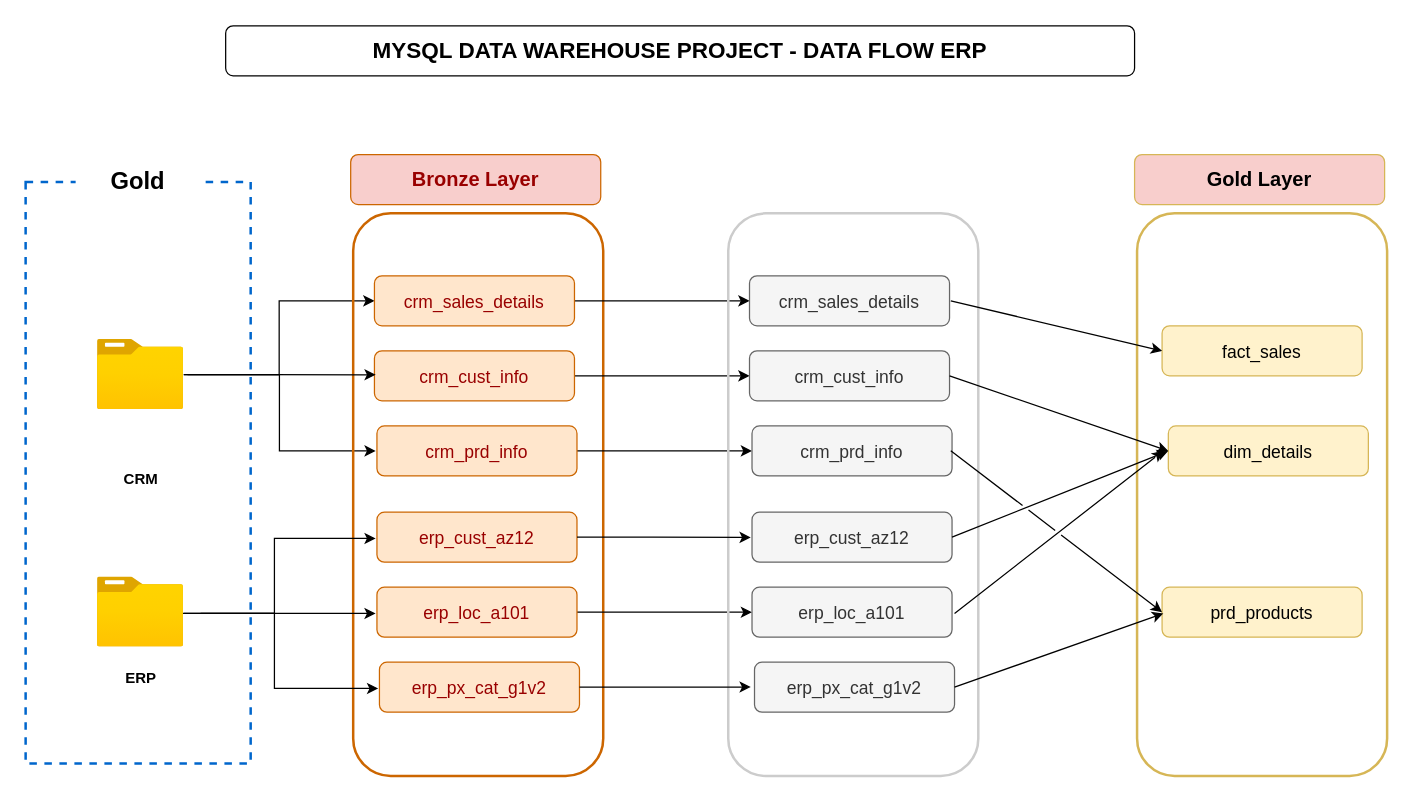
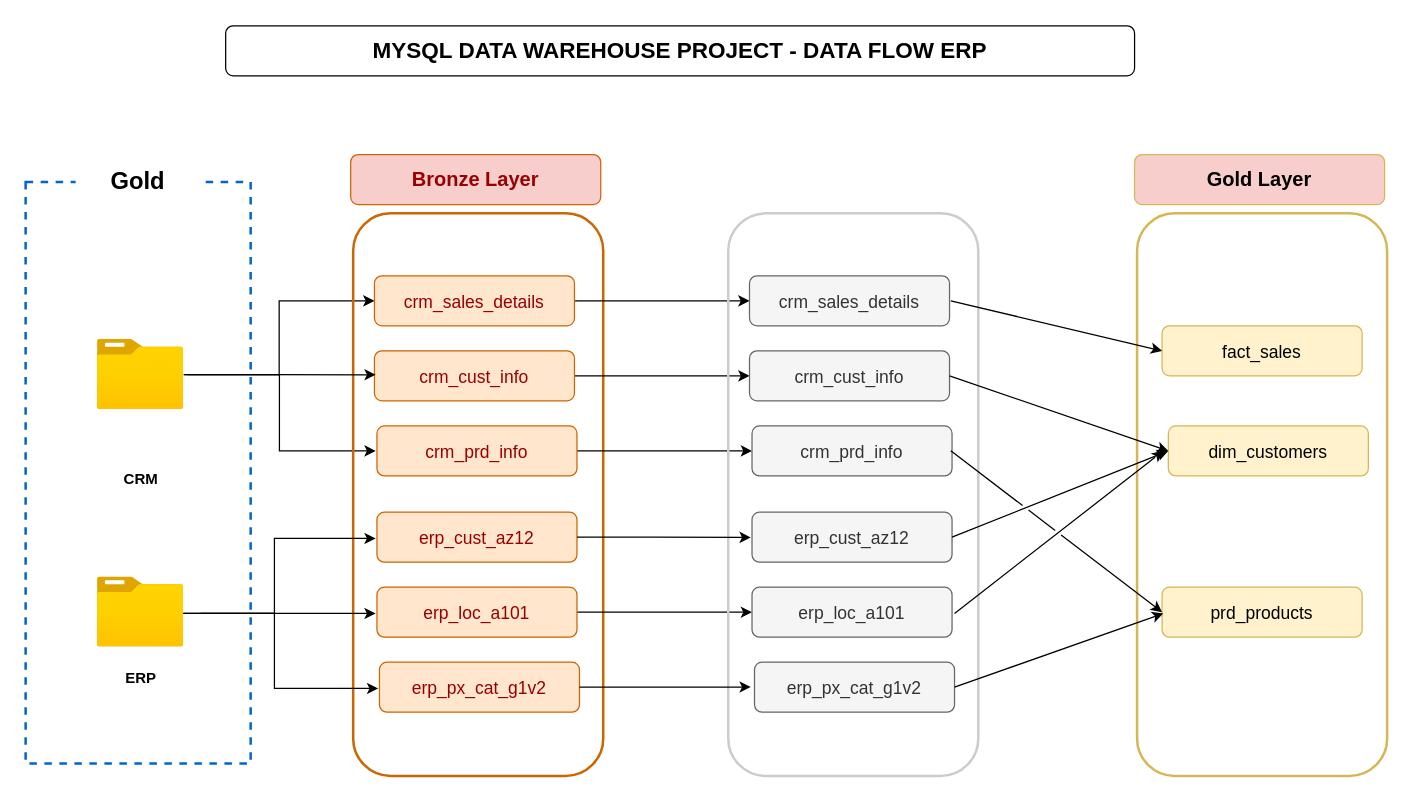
  <mxCell id="0" />
  <mxCell id="1" parent="0" />
  <mxCell id="2" value="" style="rounded=0;whiteSpace=wrap;html=1;strokeColor=#0066CC;dashed=1;strokeWidth=2;" parent="1" vertex="1"><mxGeometry x="20" y="145" width="180" height="465" as="geometry" /></mxCell>
  <mxCell id="3" value="Gold" style="rounded=0;whiteSpace=wrap;html=1;fillColor=#FFFFFF;strokeColor=none;fontStyle=1;fontSize=19;" parent="1" vertex="1"><mxGeometry x="60" y="130" width="100" height="30" as="geometry" /></mxCell>
  <mxCell id="4" style="edgeStyle=orthogonalEdgeStyle;rounded=0;orthogonalLoop=1;jettySize=auto;html=1;" parent="1" edge="1"><mxGeometry relative="1" as="geometry"><Array as="points"><mxPoint x="223" y="299" /><mxPoint x="223" y="360" /></Array><mxPoint x="149.5" y="299" as="sourcePoint" /><mxPoint x="300" y="360" as="targetPoint" /></mxGeometry></mxCell>
  <mxCell id="5" style="edgeStyle=orthogonalEdgeStyle;rounded=0;orthogonalLoop=1;jettySize=auto;html=1;entryX=0;entryY=0.5;entryDx=0;entryDy=0;" parent="1" source="6" target="12" edge="1"><mxGeometry relative="1" as="geometry" /></mxCell>
  <mxCell id="6" value="" style="image;aspect=fixed;html=1;points=[];align=center;fontSize=12;image=img/lib/azure2/general/Folder_Blank.svg;" parent="1" vertex="1"><mxGeometry x="77.5" y="271" width="69" height="56.0" as="geometry" /></mxCell>
  <mxCell id="7" value="CRM" style="rounded=0;whiteSpace=wrap;html=1;strokeColor=none;fontStyle=1" parent="1" vertex="1"><mxGeometry x="77.5" y="373" width="69" height="20" as="geometry" /></mxCell>
  <mxCell id="8" value="ERP" style="rounded=0;whiteSpace=wrap;html=1;strokeColor=none;fontStyle=1" parent="1" vertex="1"><mxGeometry x="77.5" y="532" width="69" height="20" as="geometry" /></mxCell>
  <mxCell id="9" value="" style="rounded=1;whiteSpace=wrap;html=1;fillColor=none;strokeColor=#CC6600;strokeWidth=2;fontColor=#990000;" parent="1" vertex="1"><mxGeometry x="282" y="170" width="200" height="450" as="geometry" /></mxCell>
  <mxCell id="10" value="Bronze Layer" style="rounded=1;whiteSpace=wrap;html=1;fontSize=16;fontStyle=1;fillColor=#f8cecc;strokeColor=#CC6600;fontColor=#990000;" parent="1" vertex="1"><mxGeometry x="280" y="123" width="200" height="40" as="geometry" /></mxCell>
  <mxCell id="11" style="edgeStyle=orthogonalEdgeStyle;rounded=0;orthogonalLoop=1;jettySize=auto;html=1;entryX=0;entryY=0.5;entryDx=0;entryDy=0;" parent="1" source="12" target="27" edge="1"><mxGeometry relative="1" as="geometry" /></mxCell>
  <mxCell id="12" value="&lt;font style=&quot;font-size: 14px; font-weight: normal;&quot;&gt;crm_sales_details&lt;/font&gt;" style="rounded=1;whiteSpace=wrap;html=1;fontSize=16;fontStyle=1;fillColor=#ffe6cc;strokeColor=#CC6600;fontColor=#990000;" parent="1" vertex="1"><mxGeometry x="299" y="220" width="160" height="40" as="geometry" /></mxCell>
  <mxCell id="13" style="edgeStyle=orthogonalEdgeStyle;rounded=0;orthogonalLoop=1;jettySize=auto;html=1;entryX=0;entryY=0.5;entryDx=0;entryDy=0;" parent="1" source="14" target="28" edge="1"><mxGeometry relative="1" as="geometry" /></mxCell>
  <mxCell id="14" value="&lt;font style=&quot;font-size: 14px; font-weight: normal;&quot;&gt;crm_cust_info&lt;/font&gt;" style="rounded=1;whiteSpace=wrap;html=1;fontSize=16;fontStyle=1;fillColor=#ffe6cc;strokeColor=#CC6600;fontColor=#990000;" parent="1" vertex="1"><mxGeometry x="299" y="280" width="160" height="40" as="geometry" /></mxCell>
  <mxCell id="15" style="edgeStyle=orthogonalEdgeStyle;rounded=0;orthogonalLoop=1;jettySize=auto;html=1;entryX=0;entryY=0.5;entryDx=0;entryDy=0;" parent="1" source="16" target="29" edge="1"><mxGeometry relative="1" as="geometry" /></mxCell>
  <mxCell id="16" value="&lt;font style=&quot;font-size: 14px; font-weight: normal;&quot;&gt;crm_prd_info&lt;/font&gt;" style="rounded=1;whiteSpace=wrap;html=1;fontSize=16;fontStyle=1;fillColor=#ffe6cc;strokeColor=#CC6600;fontColor=#990000;" parent="1" vertex="1"><mxGeometry x="301" y="340" width="160" height="40" as="geometry" /></mxCell>
  <mxCell id="17" style="edgeStyle=orthogonalEdgeStyle;rounded=0;orthogonalLoop=1;jettySize=auto;html=1;entryX=0;entryY=0.5;entryDx=0;entryDy=0;" parent="1" edge="1"><mxGeometry relative="1" as="geometry"><mxPoint x="145.5" y="490" as="sourcePoint" /><mxPoint x="302" y="550" as="targetPoint" /><Array as="points"><mxPoint x="219" y="490" /><mxPoint x="219" y="550" /></Array></mxGeometry></mxCell>
  <mxCell id="18" value="" style="image;aspect=fixed;html=1;points=[];align=center;fontSize=12;image=img/lib/azure2/general/Folder_Blank.svg;" parent="1" vertex="1"><mxGeometry x="77.5" y="461" width="69" height="56.0" as="geometry" /></mxCell>
  <mxCell id="19" style="edgeStyle=orthogonalEdgeStyle;rounded=0;orthogonalLoop=1;jettySize=auto;html=1;entryX=0.006;entryY=0.5;entryDx=0;entryDy=0;entryPerimeter=0;" parent="1" edge="1"><mxGeometry relative="1" as="geometry"><mxPoint x="160" y="490" as="sourcePoint" /><mxPoint x="299.96" y="490" as="targetPoint" /></mxGeometry></mxCell>
  <mxCell id="20" style="edgeStyle=orthogonalEdgeStyle;rounded=0;orthogonalLoop=1;jettySize=auto;html=1;entryX=0.09;entryY=0.159;entryDx=0;entryDy=0;entryPerimeter=0;" parent="1" source="18" edge="1"><mxGeometry relative="1" as="geometry"><mxPoint x="300" y="430" as="targetPoint" /><Array as="points"><mxPoint x="219" y="490" /><mxPoint x="219" y="430" /></Array></mxGeometry></mxCell>
  <mxCell id="21" value="&lt;font style=&quot;font-size: 14px; font-weight: normal;&quot;&gt;erp_cust_az12&lt;/font&gt;" style="rounded=1;whiteSpace=wrap;html=1;fontSize=16;fontStyle=1;fillColor=#ffe6cc;strokeColor=#CC6600;fontColor=#990000;" parent="1" vertex="1"><mxGeometry x="301" y="409" width="160" height="40" as="geometry" /></mxCell>
  <mxCell id="22" style="edgeStyle=orthogonalEdgeStyle;rounded=0;orthogonalLoop=1;jettySize=auto;html=1;entryX=0;entryY=0.5;entryDx=0;entryDy=0;" parent="1" source="23" target="31" edge="1"><mxGeometry relative="1" as="geometry" /></mxCell>
  <mxCell id="23" value="&lt;font style=&quot;font-size: 14px; font-weight: normal;&quot;&gt;erp_loc_a101&lt;/font&gt;" style="rounded=1;whiteSpace=wrap;html=1;fontSize=16;fontStyle=1;fillColor=#ffe6cc;strokeColor=#CC6600;fontColor=#990000;" parent="1" vertex="1"><mxGeometry x="301" y="469" width="160" height="40" as="geometry" /></mxCell>
  <mxCell id="24" value="&lt;font style=&quot;font-size: 14px; font-weight: normal;&quot;&gt;erp_px_cat_g1v2&lt;/font&gt;" style="rounded=1;whiteSpace=wrap;html=1;fontSize=16;fontStyle=1;fillColor=#ffe6cc;strokeColor=#CC6600;fontColor=#990000;" parent="1" vertex="1"><mxGeometry x="303" y="529" width="160" height="40" as="geometry" /></mxCell>
  <mxCell id="25" value="MYSQL DATA WAREHOUSE PROJECT - DATA FLOW ERP" style="rounded=1;whiteSpace=wrap;html=1;fontStyle=1;fontSize=18;" parent="1" vertex="1"><mxGeometry x="180" y="20" width="727" height="40" as="geometry" /></mxCell>
  <mxCell id="26" value="" style="rounded=1;whiteSpace=wrap;html=1;fillColor=none;strokeColor=#CCCCCC;strokeWidth=2;fontColor=#990000;" parent="1" vertex="1"><mxGeometry x="582" y="170" width="200" height="450" as="geometry" /></mxCell>
  <mxCell id="27" value="&lt;font style=&quot;font-size: 14px; font-weight: normal;&quot;&gt;crm_sales_details&lt;/font&gt;" style="rounded=1;whiteSpace=wrap;html=1;fontSize=16;fontStyle=1;fillColor=#f5f5f5;strokeColor=#666666;fontColor=#333333;" parent="1" vertex="1"><mxGeometry x="599" y="220" width="160" height="40" as="geometry" /></mxCell>
  <mxCell id="28" value="&lt;font style=&quot;font-size: 14px; font-weight: normal;&quot;&gt;crm_cust_info&lt;/font&gt;" style="rounded=1;whiteSpace=wrap;html=1;fontSize=16;fontStyle=1;fillColor=#f5f5f5;strokeColor=#666666;fontColor=#333333;" parent="1" vertex="1"><mxGeometry x="599" y="280" width="160" height="40" as="geometry" /></mxCell>
  <mxCell id="29" value="&lt;font style=&quot;font-size: 14px; font-weight: normal;&quot;&gt;crm_prd_info&lt;/font&gt;" style="rounded=1;whiteSpace=wrap;html=1;fontSize=16;fontStyle=1;fillColor=#f5f5f5;strokeColor=#666666;fontColor=#333333;" parent="1" vertex="1"><mxGeometry x="601" y="340" width="160" height="40" as="geometry" /></mxCell>
  <mxCell id="30" value="&lt;font style=&quot;font-size: 14px; font-weight: normal;&quot;&gt;erp_cust_az12&lt;/font&gt;" style="rounded=1;whiteSpace=wrap;html=1;fontSize=16;fontStyle=1;fillColor=#f5f5f5;strokeColor=#666666;fontColor=#333333;" parent="1" vertex="1"><mxGeometry x="601" y="409" width="160" height="40" as="geometry" /></mxCell>
  <mxCell id="31" value="&lt;font style=&quot;font-size: 14px; font-weight: normal;&quot;&gt;erp_loc_a101&lt;/font&gt;" style="rounded=1;whiteSpace=wrap;html=1;fontSize=16;fontStyle=1;fillColor=#f5f5f5;strokeColor=#666666;fontColor=#333333;" parent="1" vertex="1"><mxGeometry x="601" y="469" width="160" height="40" as="geometry" /></mxCell>
  <mxCell id="32" value="&lt;font style=&quot;font-size: 14px; font-weight: normal;&quot;&gt;erp_px_cat_g1v2&lt;/font&gt;" style="rounded=1;whiteSpace=wrap;html=1;fontSize=16;fontStyle=1;fillColor=#f5f5f5;strokeColor=#666666;fontColor=#333333;" parent="1" vertex="1"><mxGeometry x="603" y="529" width="160" height="40" as="geometry" /></mxCell>
  <mxCell id="33" style="edgeStyle=orthogonalEdgeStyle;rounded=0;orthogonalLoop=1;jettySize=auto;html=1;entryX=0.09;entryY=0.576;entryDx=0;entryDy=0;entryPerimeter=0;" parent="1" source="21" target="26" edge="1"><mxGeometry relative="1" as="geometry" /></mxCell>
  <mxCell id="34" style="edgeStyle=orthogonalEdgeStyle;rounded=0;orthogonalLoop=1;jettySize=auto;html=1;entryX=0.09;entryY=0.842;entryDx=0;entryDy=0;entryPerimeter=0;" parent="1" source="24" target="26" edge="1"><mxGeometry relative="1" as="geometry" /></mxCell>
  <mxCell id="35" style="edgeStyle=orthogonalEdgeStyle;rounded=0;orthogonalLoop=1;jettySize=auto;html=1;entryX=0.09;entryY=0.287;entryDx=0;entryDy=0;entryPerimeter=0;" parent="1" source="6" target="9" edge="1"><mxGeometry relative="1" as="geometry" /></mxCell>
  <mxCell id="36" value="" style="rounded=1;whiteSpace=wrap;html=1;fillColor=none;strokeColor=#d6b656;strokeWidth=2;" vertex="1" parent="1"><mxGeometry x="909" y="170" width="200" height="450" as="geometry" /></mxCell>
  <mxCell id="37" value="Gold Layer" style="rounded=1;whiteSpace=wrap;html=1;fontSize=16;fontStyle=1;fillColor=#f8cecc;strokeColor=#d6b656;" vertex="1" parent="1"><mxGeometry x="907" y="123" width="200" height="40" as="geometry" /></mxCell>
  <mxCell id="38" value="&lt;font style=&quot;font-size: 14px; font-weight: normal;&quot;&gt;fact_sales&lt;/font&gt;" style="rounded=1;whiteSpace=wrap;html=1;fontSize=16;fontStyle=1;fillColor=#fff2cc;strokeColor=#d6b656;" vertex="1" parent="1"><mxGeometry x="929" y="260" width="160" height="40" as="geometry" /></mxCell>
- <mxCell id="39" value="&lt;font style=&quot;font-size: 14px; font-weight: normal;&quot;&gt;dim_details&lt;/font&gt;" style="rounded=1;whiteSpace=wrap;html=1;fontSize=16;fontStyle=1;fillColor=#fff2cc;strokeColor=#d6b656;" vertex="1" parent="1"><mxGeometry x="934" y="340" width="160" height="40" as="geometry" /></mxCell>
+ <mxCell id="39" value="&lt;font style=&quot;font-size: 14px; font-weight: normal;&quot;&gt;dim_customers&lt;/font&gt;" style="rounded=1;whiteSpace=wrap;html=1;fontSize=16;fontStyle=1;fillColor=#fff2cc;strokeColor=#d6b656;" vertex="1" parent="1"><mxGeometry x="934" y="340" width="160" height="40" as="geometry" /></mxCell>
  <mxCell id="40" value="&lt;font style=&quot;font-size: 14px; font-weight: normal;&quot;&gt;prd_products&lt;/font&gt;" style="rounded=1;whiteSpace=wrap;html=1;fontSize=16;fontStyle=1;fillColor=#fff2cc;strokeColor=#d6b656;" vertex="1" parent="1"><mxGeometry x="929" y="469" width="160" height="40" as="geometry" /></mxCell>
  <mxCell id="41" value="" style="endArrow=classic;html=1;rounded=0;entryX=0;entryY=0.5;entryDx=0;entryDy=0;" edge="1" parent="1" target="38"><mxGeometry width="50" height="50" relative="1" as="geometry"><mxPoint x="760" y="240" as="sourcePoint" /><mxPoint x="890" y="400" as="targetPoint" /></mxGeometry></mxCell>
  <mxCell id="42" value="" style="endArrow=classic;html=1;rounded=0;exitX=1;exitY=0.5;exitDx=0;exitDy=0;entryX=0;entryY=0.5;entryDx=0;entryDy=0;jumpStyle=gap;" edge="1" parent="1" source="30" target="39"><mxGeometry width="50" height="50" relative="1" as="geometry"><mxPoint x="760" y="480" as="sourcePoint" /><mxPoint x="810" y="430" as="targetPoint" /></mxGeometry></mxCell>
  <mxCell id="43" value="" style="endArrow=classic;html=1;rounded=0;exitX=1;exitY=0.5;exitDx=0;exitDy=0;entryX=0;entryY=0.5;entryDx=0;entryDy=0;jumpStyle=gap;" edge="1" parent="1" source="28" target="39"><mxGeometry width="50" height="50" relative="1" as="geometry"><mxPoint x="760" y="480" as="sourcePoint" /><mxPoint x="810" y="430" as="targetPoint" /></mxGeometry></mxCell>
  <mxCell id="44" value="" style="endArrow=classic;html=1;rounded=0;jumpStyle=gap;" edge="1" parent="1"><mxGeometry width="50" height="50" relative="1" as="geometry"><mxPoint x="763" y="490" as="sourcePoint" /><mxPoint x="930" y="360" as="targetPoint" /></mxGeometry></mxCell>
  <mxCell id="45" value="" style="endArrow=classic;html=1;rounded=0;exitX=0.89;exitY=0.422;exitDx=0;exitDy=0;exitPerimeter=0;entryX=0;entryY=0.5;entryDx=0;entryDy=0;jumpStyle=gap;" edge="1" parent="1" source="26" target="40"><mxGeometry width="50" height="50" relative="1" as="geometry"><mxPoint x="840" y="480" as="sourcePoint" /><mxPoint x="890" y="430" as="targetPoint" /></mxGeometry></mxCell>
  <mxCell id="46" value="" style="endArrow=classic;html=1;rounded=0;exitX=1;exitY=0.5;exitDx=0;exitDy=0;jumpStyle=gap;" edge="1" parent="1" source="32"><mxGeometry width="50" height="50" relative="1" as="geometry"><mxPoint x="840" y="480" as="sourcePoint" /><mxPoint x="930" y="490" as="targetPoint" /></mxGeometry></mxCell>
